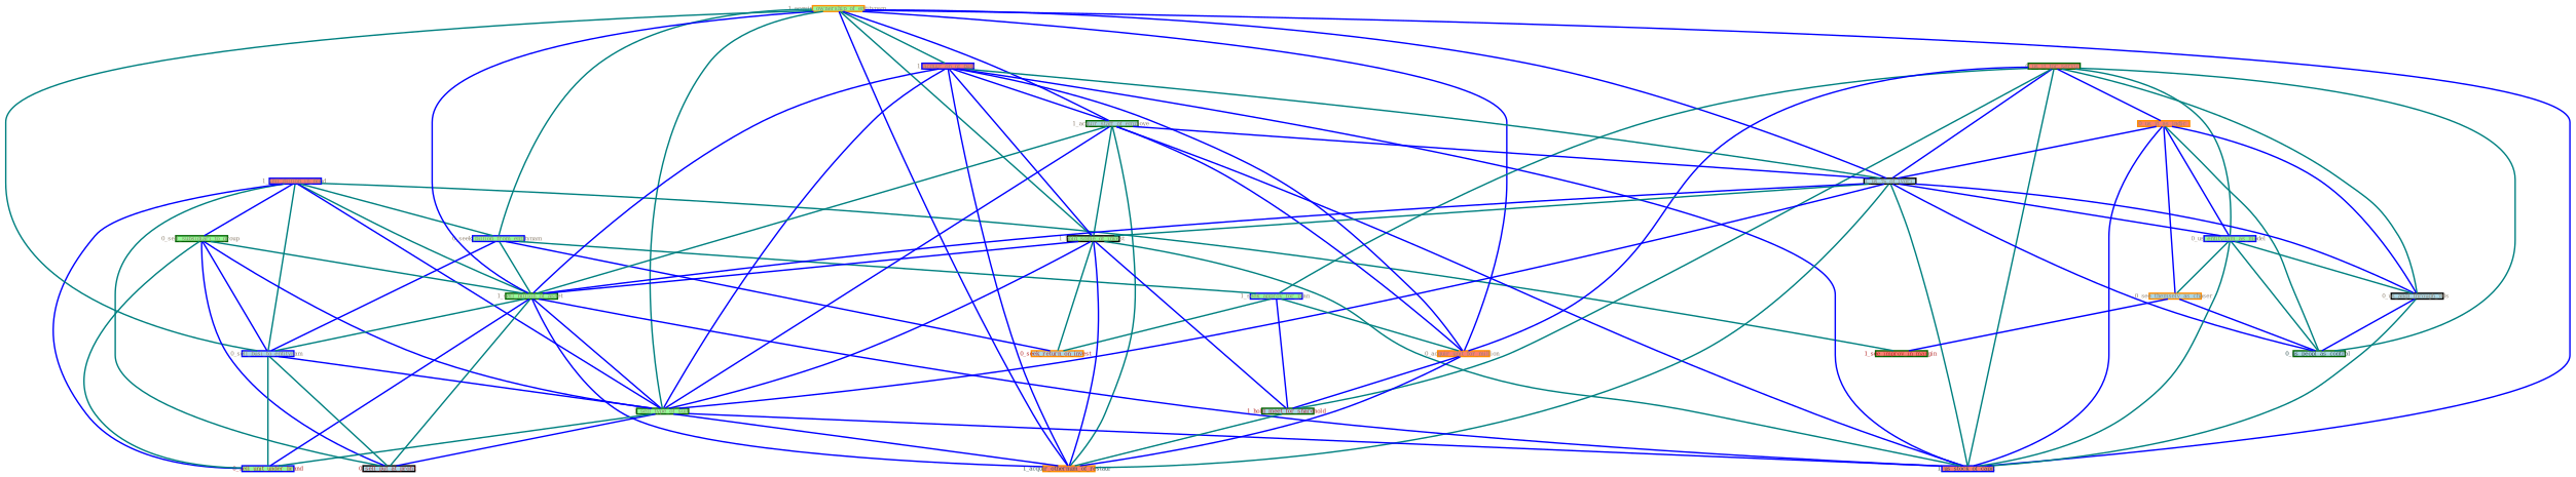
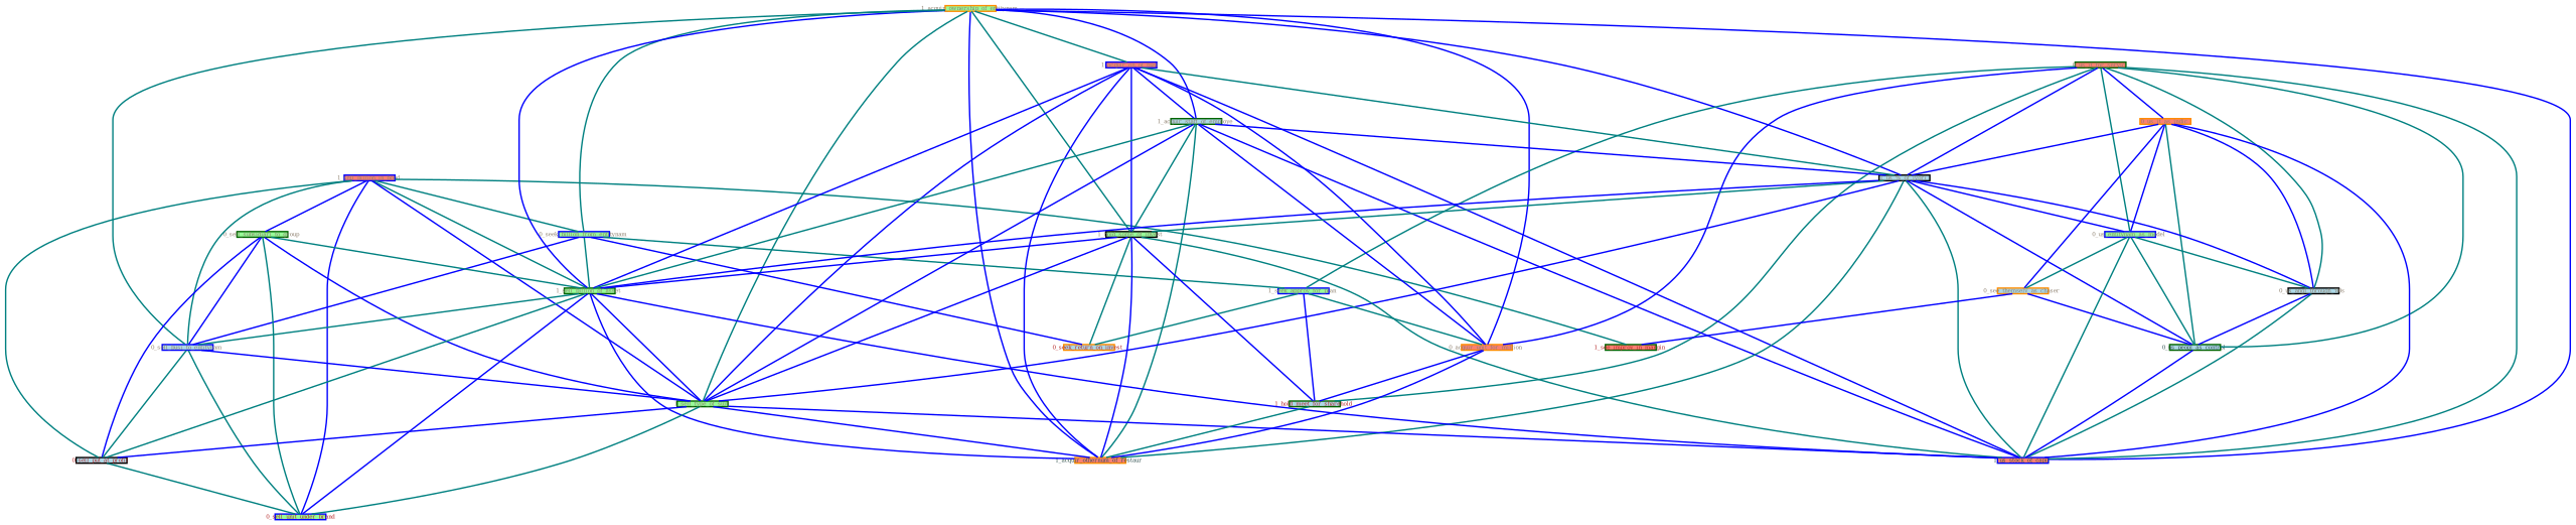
  graph {
    fontname="DejaVu Serif"
    node [color=blue fillcolor=palegreen fixedsize=true fontcolor="#8b7d6b" fontname="DejaVu Serif" fontsize=4 shape=polygon style=filled]
    edge [color=blue fontname="DejaVu Serif" w=1]
    "1_sell_billion_in_bond " [fillcolor=salmon height=.06 width=.5]
    "1_acquir_ownership_of_entitynam " [color=darkorange height=.06 width=.5]
    "0_us_it_for_servic " [color=darkgreen fillcolor=salmon height=.06 width=.5]
    "0_seek_billion_from_entitynam " [height=.06 width=.5]
    "0_sell_subsidiari_to_group " [color=darkgreen height=.06 width=.5]
    "0_us_it_as_indic " [color=darkorange fillcolor=salmon height=.06 width=.5]
    "1_acquir_on_of_busi " [fillcolor=salmon height=.06 width=.5]
    "1_acquir_staff_of_employe " [color=darkgreen fillcolor=lightblue height=.06 width=.5]
    "1_us_%_of_ivori " [color=black fillcolor=lightblue height=.06 width=.5]
    "0_us_entitynam_as_model " [height=.06 width=.5]
    "1_seek_approv_for_plan " [height=.06 width=.5]
    "0_see_themselv_as_chaser " [color=darkorange fillcolor=lightblue height=.06 width=.5]
    "1_hold_some_of_invest " [color=black height=.06 width=.5]
    "1_sell_billion_of_asset " [color=darkgreen height=.06 width=.5]
    "0_sell_busi_to_entitynam " [fillcolor=lightblue height=.06 width=.5]
    "0_us_angl_through_'80s " [color=black fillcolor=lightblue height=.06 width=.5]
    "0_acquir_unit_for_million " [color=darkorange fillcolor=salmon height=.06 width=.5]
    "1_sell_type_of_suit " [color=darkgreen height=.06 width=.5]
    "0_sell_put_at_profit " [color=black fillcolor=lightblue fontcolor="#b22222" height=.06 width=.5]
    "0_seek_return_on_invest " [color=darkorange fillcolor=lightblue fontcolor="#b22222" height=.06 width=.5]
    "1_see_improv_in_margin " [color=darkgreen fillcolor=salmon fontcolor="#b22222" height=.06 width=.5]
    n22 [fontcolor="#b22222" height=.06 label="0_sell_unit_under_brand" width=.5]
    "1_hold_meet_for_sharehold " [color=darkgreen fillcolor=lightblue fontcolor="#b22222" height=.06 width=.5]
    "1_us_stock_of_capit " [fillcolor=salmon fontcolor="#2f4f4f" height=.06 width=.5]
    "1_acquir_othernum_of_restaur " [color=darkorange fillcolor=salmon fontcolor="#2f4f4f" height=.06 width=.5]
    "0_us_peopl_as_control " [color=darkgreen fillcolor=lightblue fontcolor="#2f4f4f" height=.06 width=.5]
    subgraph sub_1 {
      "1_sell_billion_in_bond "
      "1_acquir_ownership_of_entitynam "
      "0_us_it_for_servic "
      "0_seek_billion_from_entitynam "
      "0_sell_subsidiari_to_group "
      "0_us_it_as_indic "
      "1_acquir_on_of_busi "
      "1_acquir_staff_of_employe "
      "1_us_%_of_ivori "
      "0_us_entitynam_as_model "
      "1_seek_approv_for_plan "
      "0_see_themselv_as_chaser "
      "1_hold_some_of_invest "
      "1_sell_billion_of_asset "
      "0_sell_busi_to_entitynam "
      "0_us_angl_through_'80s "
      "0_acquir_unit_for_million "
      "1_sell_type_of_suit "
    }
    subgraph sub_2 {
      "0_sell_put_at_profit "
      "0_seek_return_on_invest "
      "1_see_improv_in_margin "
      n22
      "1_hold_meet_for_sharehold "
    }
    "1_sell_billion_in_bond " -- "0_seek_billion_from_entitynam " [color=teal]
    "1_sell_billion_in_bond " -- "0_sell_subsidiari_to_group "
    "1_sell_billion_in_bond " -- "1_sell_billion_of_asset " [color=teal w=2]
    "1_sell_billion_in_bond " -- "0_sell_busi_to_entitynam " [color=teal]
    "1_sell_billion_in_bond " -- "1_sell_type_of_suit "
    "1_sell_billion_in_bond " -- "0_sell_put_at_profit " [color=teal]
    "1_sell_billion_in_bond " -- "1_see_improv_in_margin " [color=teal]
    "1_sell_billion_in_bond " -- n22
    "1_acquir_ownership_of_entitynam " -- "0_seek_billion_from_entitynam " [color=teal]
    "1_acquir_ownership_of_entitynam " -- "1_acquir_on_of_busi " [color=teal w=2]
    "1_acquir_ownership_of_entitynam " -- "1_acquir_staff_of_employe " [w=2]
    "1_acquir_ownership_of_entitynam " -- "1_us_%_of_ivori "
    "1_acquir_ownership_of_entitynam " -- "1_hold_some_of_invest " [color=teal]
    "1_acquir_ownership_of_entitynam " -- "1_sell_billion_of_asset "
    "1_acquir_ownership_of_entitynam " -- "0_sell_busi_to_entitynam " [color=teal]
    "1_acquir_ownership_of_entitynam " -- "0_acquir_unit_for_million "
    "1_acquir_ownership_of_entitynam " -- "1_sell_type_of_suit " [color=teal]
    "1_acquir_ownership_of_entitynam " -- "1_us_stock_of_capit "
    "1_acquir_ownership_of_entitynam " -- "1_acquir_othernum_of_restaur " [w=2]
    "0_us_it_for_servic " -- "0_us_it_as_indic " [w=2]
    "0_us_it_for_servic " -- "1_us_%_of_ivori "
    "0_us_it_for_servic " -- "0_us_entitynam_as_model " [color=teal]
    "0_us_it_for_servic " -- "1_seek_approv_for_plan " [color=teal]
    "0_us_it_for_servic " -- "0_us_angl_through_'80s " [color=teal]
    "0_us_it_for_servic " -- "0_acquir_unit_for_million "
    "0_us_it_for_servic " -- "1_hold_meet_for_sharehold " [color=teal]
    "0_us_it_for_servic " -- "1_us_stock_of_capit " [color=teal]
    "0_us_it_for_servic " -- "0_us_peopl_as_control " [color=teal]
    "0_seek_billion_from_entitynam " -- "1_seek_approv_for_plan " [color=teal]
    "0_seek_billion_from_entitynam " -- "1_sell_billion_of_asset " [color=teal]
    "0_seek_billion_from_entitynam " -- "0_sell_busi_to_entitynam "
    "0_seek_billion_from_entitynam " -- "0_seek_return_on_invest "
    "0_sell_subsidiari_to_group " -- "1_sell_billion_of_asset " [color=teal]
    "0_sell_subsidiari_to_group " -- "0_sell_busi_to_entitynam " [w=2]
    "0_sell_subsidiari_to_group " -- "1_sell_type_of_suit "
    "0_sell_subsidiari_to_group " -- "0_sell_put_at_profit "
    "0_sell_subsidiari_to_group " -- n22 [color=teal]
    "0_us_it_as_indic " -- "1_us_%_of_ivori "
    "0_us_it_as_indic " -- "0_us_entitynam_as_model " [w=2]
    "0_us_it_as_indic " -- "0_see_themselv_as_chaser "
    "0_us_it_as_indic " -- "0_us_angl_through_'80s "
    "0_us_it_as_indic " -- "1_us_stock_of_capit "
    "0_us_it_as_indic " -- "0_us_peopl_as_control " [color=teal w=2]
    "1_acquir_on_of_busi " -- "1_acquir_staff_of_employe " [w=2]
    "1_acquir_on_of_busi " -- "1_us_%_of_ivori " [color=teal]
    "1_acquir_on_of_busi " -- "1_hold_some_of_invest "
    "1_acquir_on_of_busi " -- "1_sell_billion_of_asset "
    "1_acquir_on_of_busi " -- "0_acquir_unit_for_million "
    "1_acquir_on_of_busi " -- "1_sell_type_of_suit "
    "1_acquir_on_of_busi " -- "1_us_stock_of_capit "
    "1_acquir_on_of_busi " -- "1_acquir_othernum_of_restaur " [w=2]
    "1_acquir_staff_of_employe " -- "1_us_%_of_ivori "
    "1_acquir_staff_of_employe " -- "1_hold_some_of_invest " [color=teal]
    "1_acquir_staff_of_employe " -- "1_sell_billion_of_asset " [color=teal]
    "1_acquir_staff_of_employe " -- "0_acquir_unit_for_million "
    "1_acquir_staff_of_employe " -- "1_sell_type_of_suit "
    "1_acquir_staff_of_employe " -- "1_us_stock_of_capit "
    "1_acquir_staff_of_employe " -- "1_acquir_othernum_of_restaur " [color=teal w=2]
    "1_us_%_of_ivori " -- "0_us_entitynam_as_model "
    "1_us_%_of_ivori " -- "1_hold_some_of_invest " [color=teal]
    "1_us_%_of_ivori " -- "1_sell_billion_of_asset "
    "1_us_%_of_ivori " -- "0_us_angl_through_'80s "
    "1_us_%_of_ivori " -- "1_sell_type_of_suit "
    "1_us_%_of_ivori " -- "1_us_stock_of_capit " [color=teal w=2]
    "1_us_%_of_ivori " -- "1_acquir_othernum_of_restaur " [color=teal]
    "1_us_%_of_ivori " -- "0_us_peopl_as_control "
    "0_us_entitynam_as_model " -- "0_see_themselv_as_chaser " [color=teal]
    "0_us_entitynam_as_model " -- "0_us_angl_through_'80s " [color=teal]
    "0_us_entitynam_as_model " -- "1_us_stock_of_capit " [color=teal]
    "0_us_entitynam_as_model " -- "0_us_peopl_as_control " [color=teal w=2]
    "1_seek_approv_for_plan " -- "0_acquir_unit_for_million " [color=teal]
    "1_seek_approv_for_plan " -- "0_seek_return_on_invest " [color=teal]
    "1_seek_approv_for_plan " -- "1_hold_meet_for_sharehold "
    "0_see_themselv_as_chaser " -- "1_see_improv_in_margin "
    "0_see_themselv_as_chaser " -- "0_us_peopl_as_control "
    "1_hold_some_of_invest " -- "1_sell_billion_of_asset "
    "1_hold_some_of_invest " -- "1_sell_type_of_suit "
    "1_hold_some_of_invest " -- "0_seek_return_on_invest " [color=teal]
    "1_hold_some_of_invest " -- "1_hold_meet_for_sharehold "
    "1_hold_some_of_invest " -- "1_us_stock_of_capit " [color=teal]
    "1_hold_some_of_invest " -- "1_acquir_othernum_of_restaur "
    "1_sell_billion_of_asset " -- "0_sell_busi_to_entitynam " [color=teal]
    "1_sell_billion_of_asset " -- "1_sell_type_of_suit " [w=2]
    "1_sell_billion_of_asset " -- "0_sell_put_at_profit " [color=teal]
    "1_sell_billion_of_asset " -- n22
    "1_sell_billion_of_asset " -- "1_us_stock_of_capit "
    "1_sell_billion_of_asset " -- "1_acquir_othernum_of_restaur "
    "0_sell_busi_to_entitynam " -- "1_sell_type_of_suit "
    "0_sell_busi_to_entitynam " -- "0_sell_put_at_profit " [color=teal]
    "0_sell_busi_to_entitynam " -- n22 [color=teal]
    "0_us_angl_through_'80s " -- "1_us_stock_of_capit " [color=teal]
    "0_us_angl_through_'80s " -- "0_us_peopl_as_control "
    "0_acquir_unit_for_million " -- "1_hold_meet_for_sharehold "
    "0_acquir_unit_for_million " -- "1_acquir_othernum_of_restaur "
    "1_sell_type_of_suit " -- "0_sell_put_at_profit "
    "1_sell_type_of_suit " -- n22 [color=teal]
    "1_sell_type_of_suit " -- "1_us_stock_of_capit "
    "1_sell_type_of_suit " -- "1_acquir_othernum_of_restaur "
+   "0_sell_put_at_profit " -- n22 [color=teal]
    "1_hold_meet_for_sharehold " -- "1_acquir_othernum_of_restaur " [color=teal]
+   "0_us_peopl_as_control " -- "1_us_stock_of_capit "
  }
